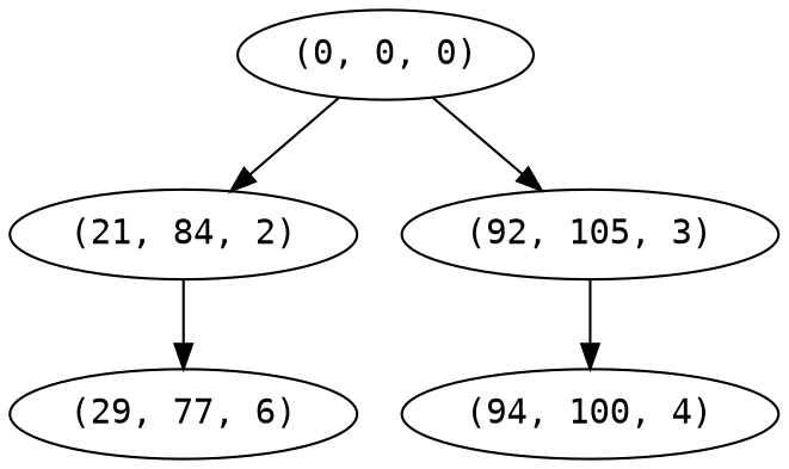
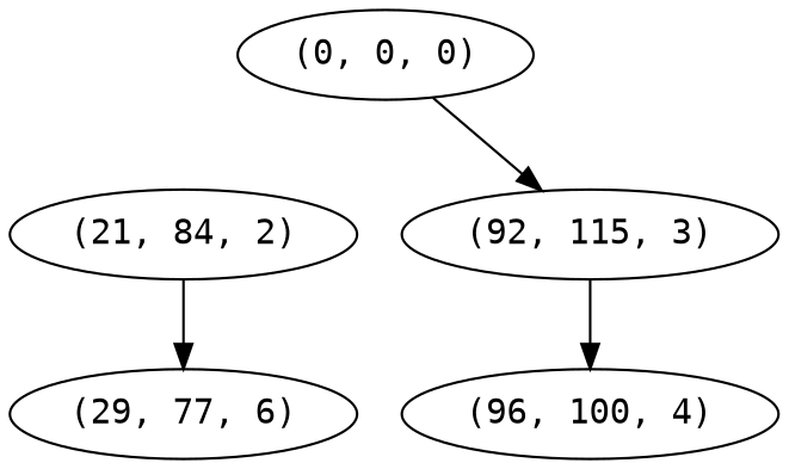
  digraph {
    fontname="DejaVu Sans Mono"
    node [fontname="DejaVu Sans Mono"]
    edge [fontname="DejaVu Sans Mono"]
    "(0, 0, 0)"
    "(21, 84, 2)"
-   "(92, 105, 3)"
+   "(92, 105, 3)" [label="(92, 115, 3)"]
    n4 [label="(29, 77, 6)"]
-   "(94, 100, 4)"
-   "(0, 0, 0)" -> "(21, 84, 2)"
+   "(94, 100, 4)" [label="(96, 100, 4)"]
    "(0, 0, 0)" -> "(92, 105, 3)"
    "(21, 84, 2)" -> n4
    "(92, 105, 3)" -> "(94, 100, 4)"
  }
